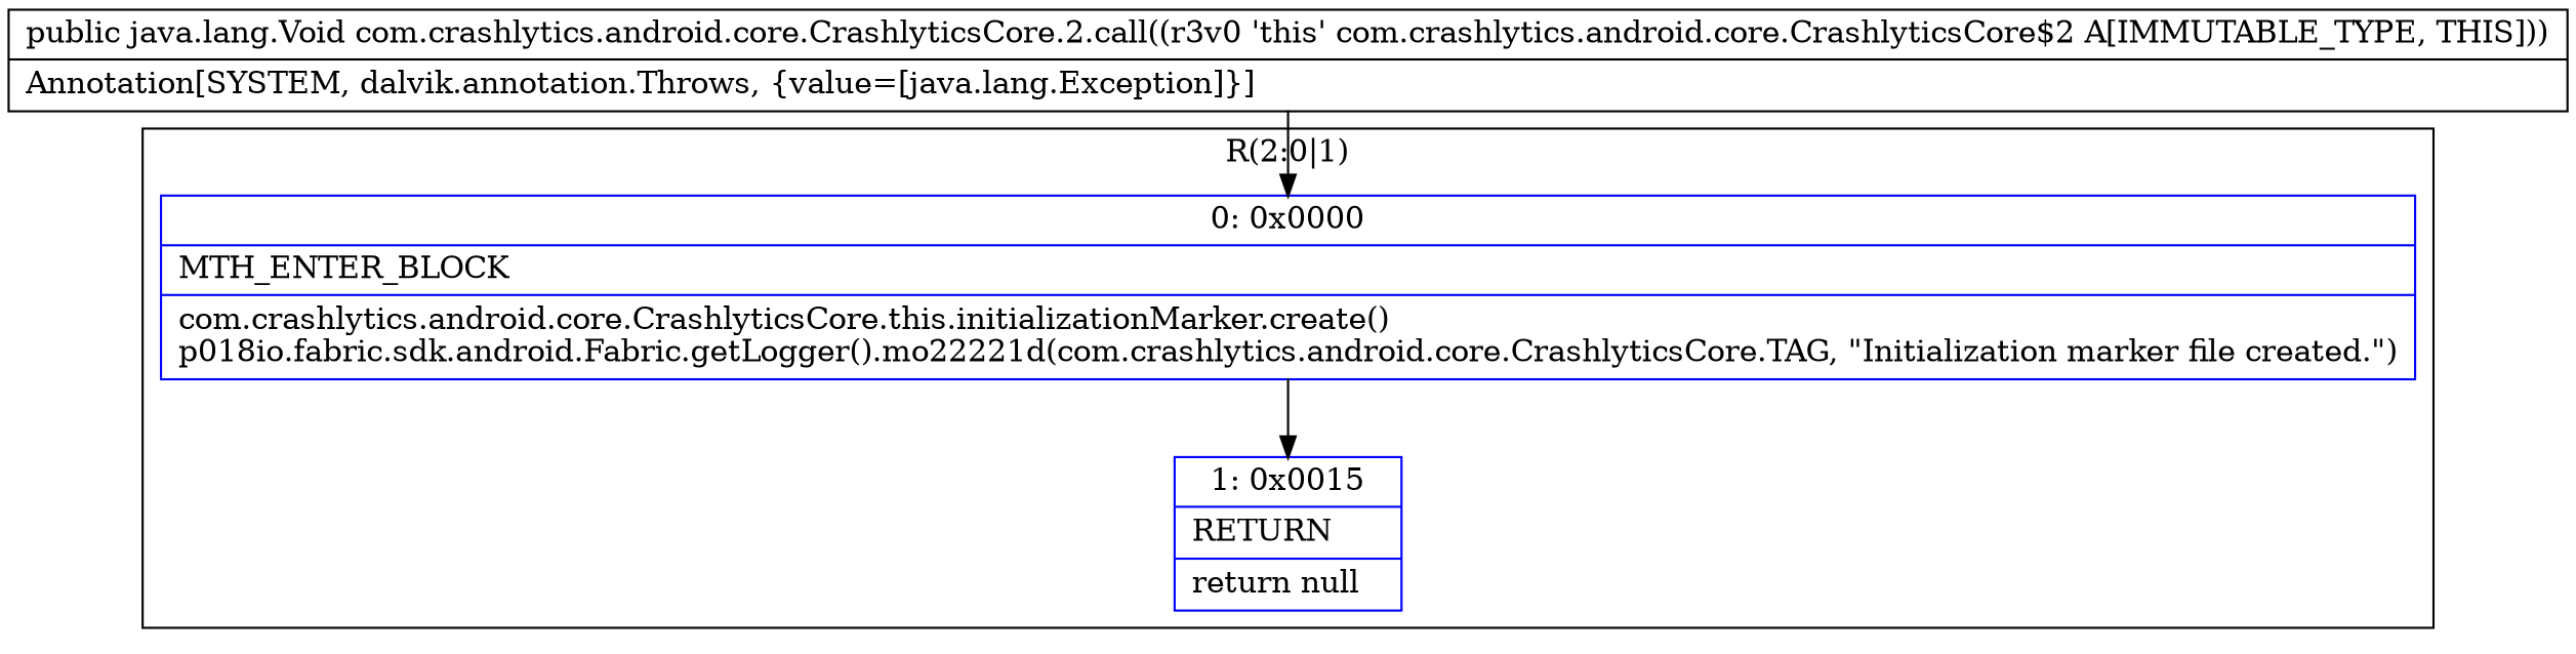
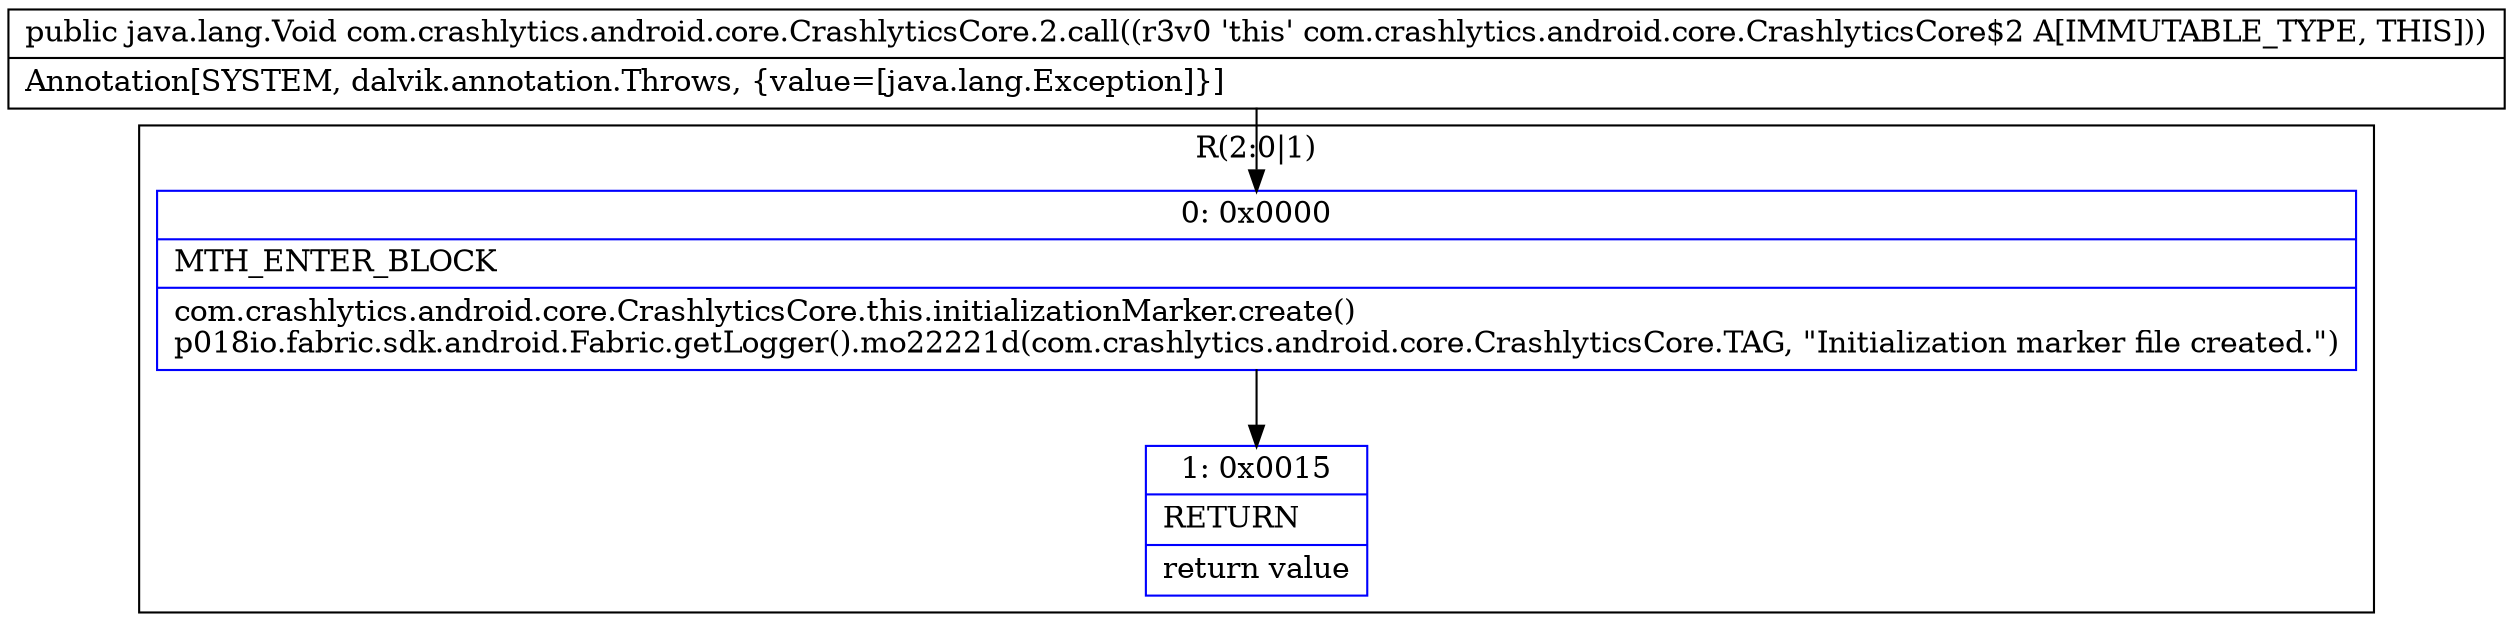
  digraph {
    node [color=blue shape=record]
    n1 [label="{0\:\ 0x0000|MTH_ENTER_BLOCK\l|com.crashlytics.android.core.CrashlyticsCore.this.initializationMarker.create()\lp018io.fabric.sdk.android.Fabric.getLogger().mo22221d(com.crashlytics.android.core.CrashlyticsCore.TAG, \"Initialization marker file created.\")\l}"]
-   n2 [label="{1\:\ 0x0015|RETURN\l|return null\l}"]
+   n2 [label="{1\:\ 0x0015|RETURN\l|return value\l}"]
    n3 [label="{public java.lang.Void com.crashlytics.android.core.CrashlyticsCore.2.call((r3v0 'this' com.crashlytics.android.core.CrashlyticsCore$2 A[IMMUTABLE_TYPE, THIS]))  | Annotation[SYSTEM, dalvik.annotation.Throws, \{value=[java.lang.Exception]\}]\l}" color=""]
    subgraph cluster_1 {
      label="R(2:0|1)"
      n1
      n2
    }
    n1 -> n2
    n3 -> n1
  }
